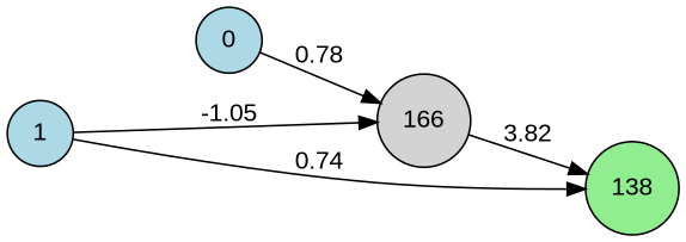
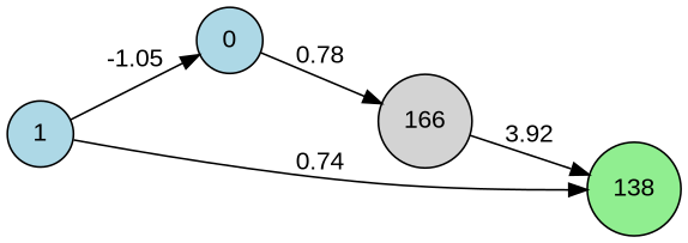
  digraph {
    fontname="Liberation Sans"
    rankdir=LR
    node [fillcolor=lightblue fontname="Liberation Sans" shape=circle style=filled]
    edge [fontname="Liberation Sans"]
    n1 [label=0]
    n2 [fillcolor=lightgray label=166]
    n3 [fillcolor=lightgreen label=138]
    n4 [label=1]
    n1 -> n2 [label=0.78]
-   n2 -> n3 [label=3.82]
-   n4 -> n2 [label=-1.05]
+   n2 -> n3 [label=3.92]
+   n4 -> n1 [label=-1.05]
    n4 -> n3 [label=0.74]
  }
